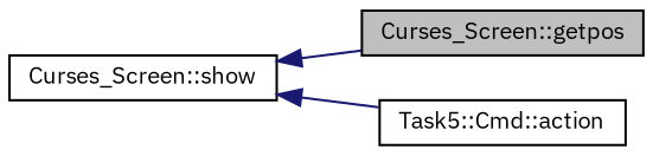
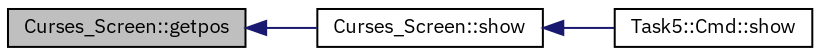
  digraph {
    fontname="IBM Plex Sans"
    rankdir=LR
    node [color=black fontname="IBM Plex Sans" fontsize=10 shape=record]
    edge [color=midnightblue dir=back fontname="IBM Plex Sans" fontsize=10 labelfontname=Helvetica labelfontsize=10 style=solid]
    n1 [fillcolor=grey75 fontcolor=black height=0.2 label="Curses_Screen::getpos" style=filled width=0.4]
    n2 [height=0.2 label="Curses_Screen::show" width=0.4]
-   n3 [height=0.2 label="Task5::Cmd::action" width=0.4]
-   n2 -> n1
+   n3 [height=0.2 label="Task5::Cmd::show" width=0.4]
+   n1 -> n2
    n2 -> n3
  }
